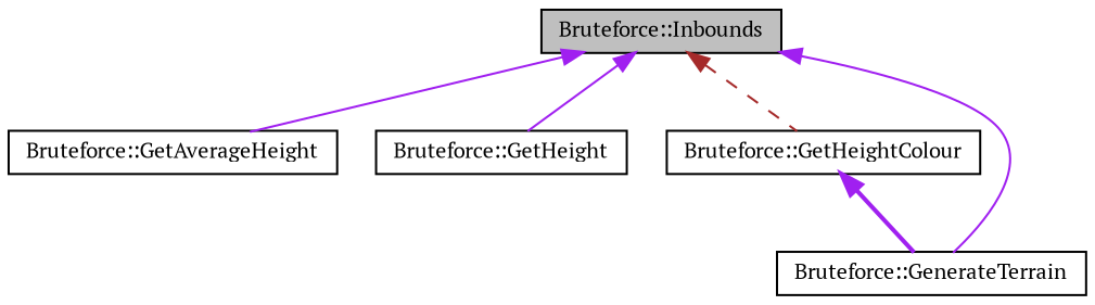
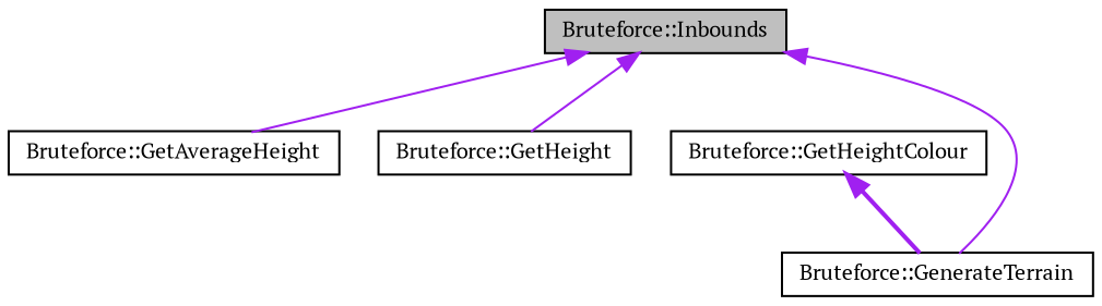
  digraph {
    fontname="PT Serif"
    rankdir=TB
    node [color=black fontname="PT Serif" fontsize=10 shape=record]
    edge [color=purple dir=back fontname="PT Serif" fontsize=10 labelfontname=FreeSans labelfontsize=10 style=solid]
    n1 [fillcolor=grey75 fontcolor=black height=0.2 label="Bruteforce::Inbounds" style=filled width=0.4]
    n2 [height=0.2 label="Bruteforce::GetAverageHeight" width=0.4]
    n3 [height=0.2 label="Bruteforce::GetHeight" width=0.4]
    n4 [height=0.2 label="Bruteforce::GetHeightColour" width=0.4]
    n5 [height=0.2 label="Bruteforce::GenerateTerrain" width=0.4]
    n1 -> n2
    n1 -> n3
-   n1 -> n4 [color=brown style=dashed]
    n1 -> n5
    n4 -> n5 [style=bold]
  }
